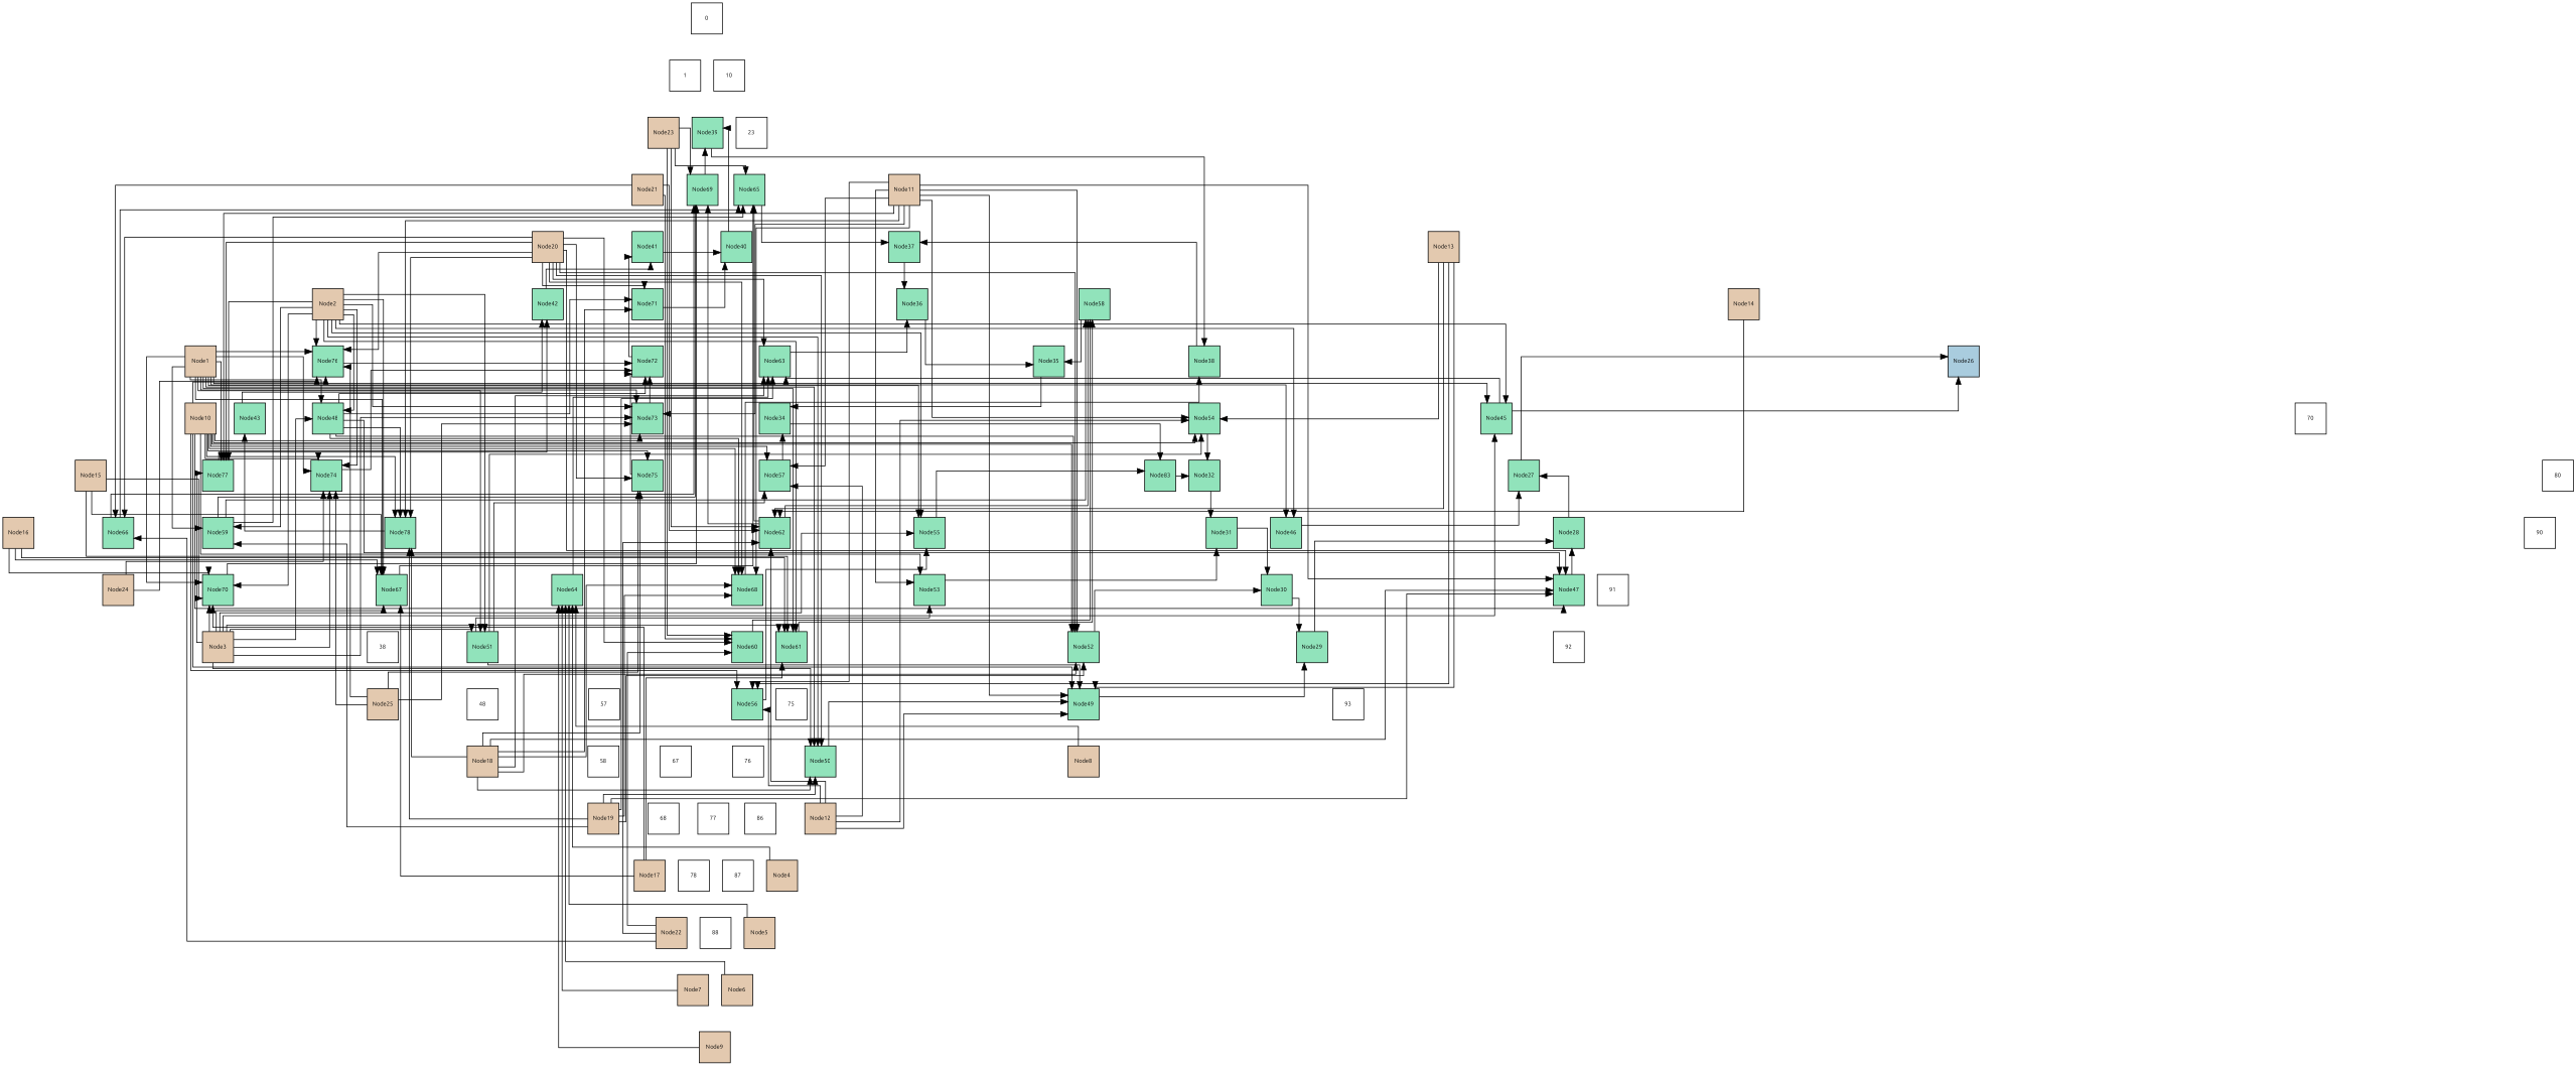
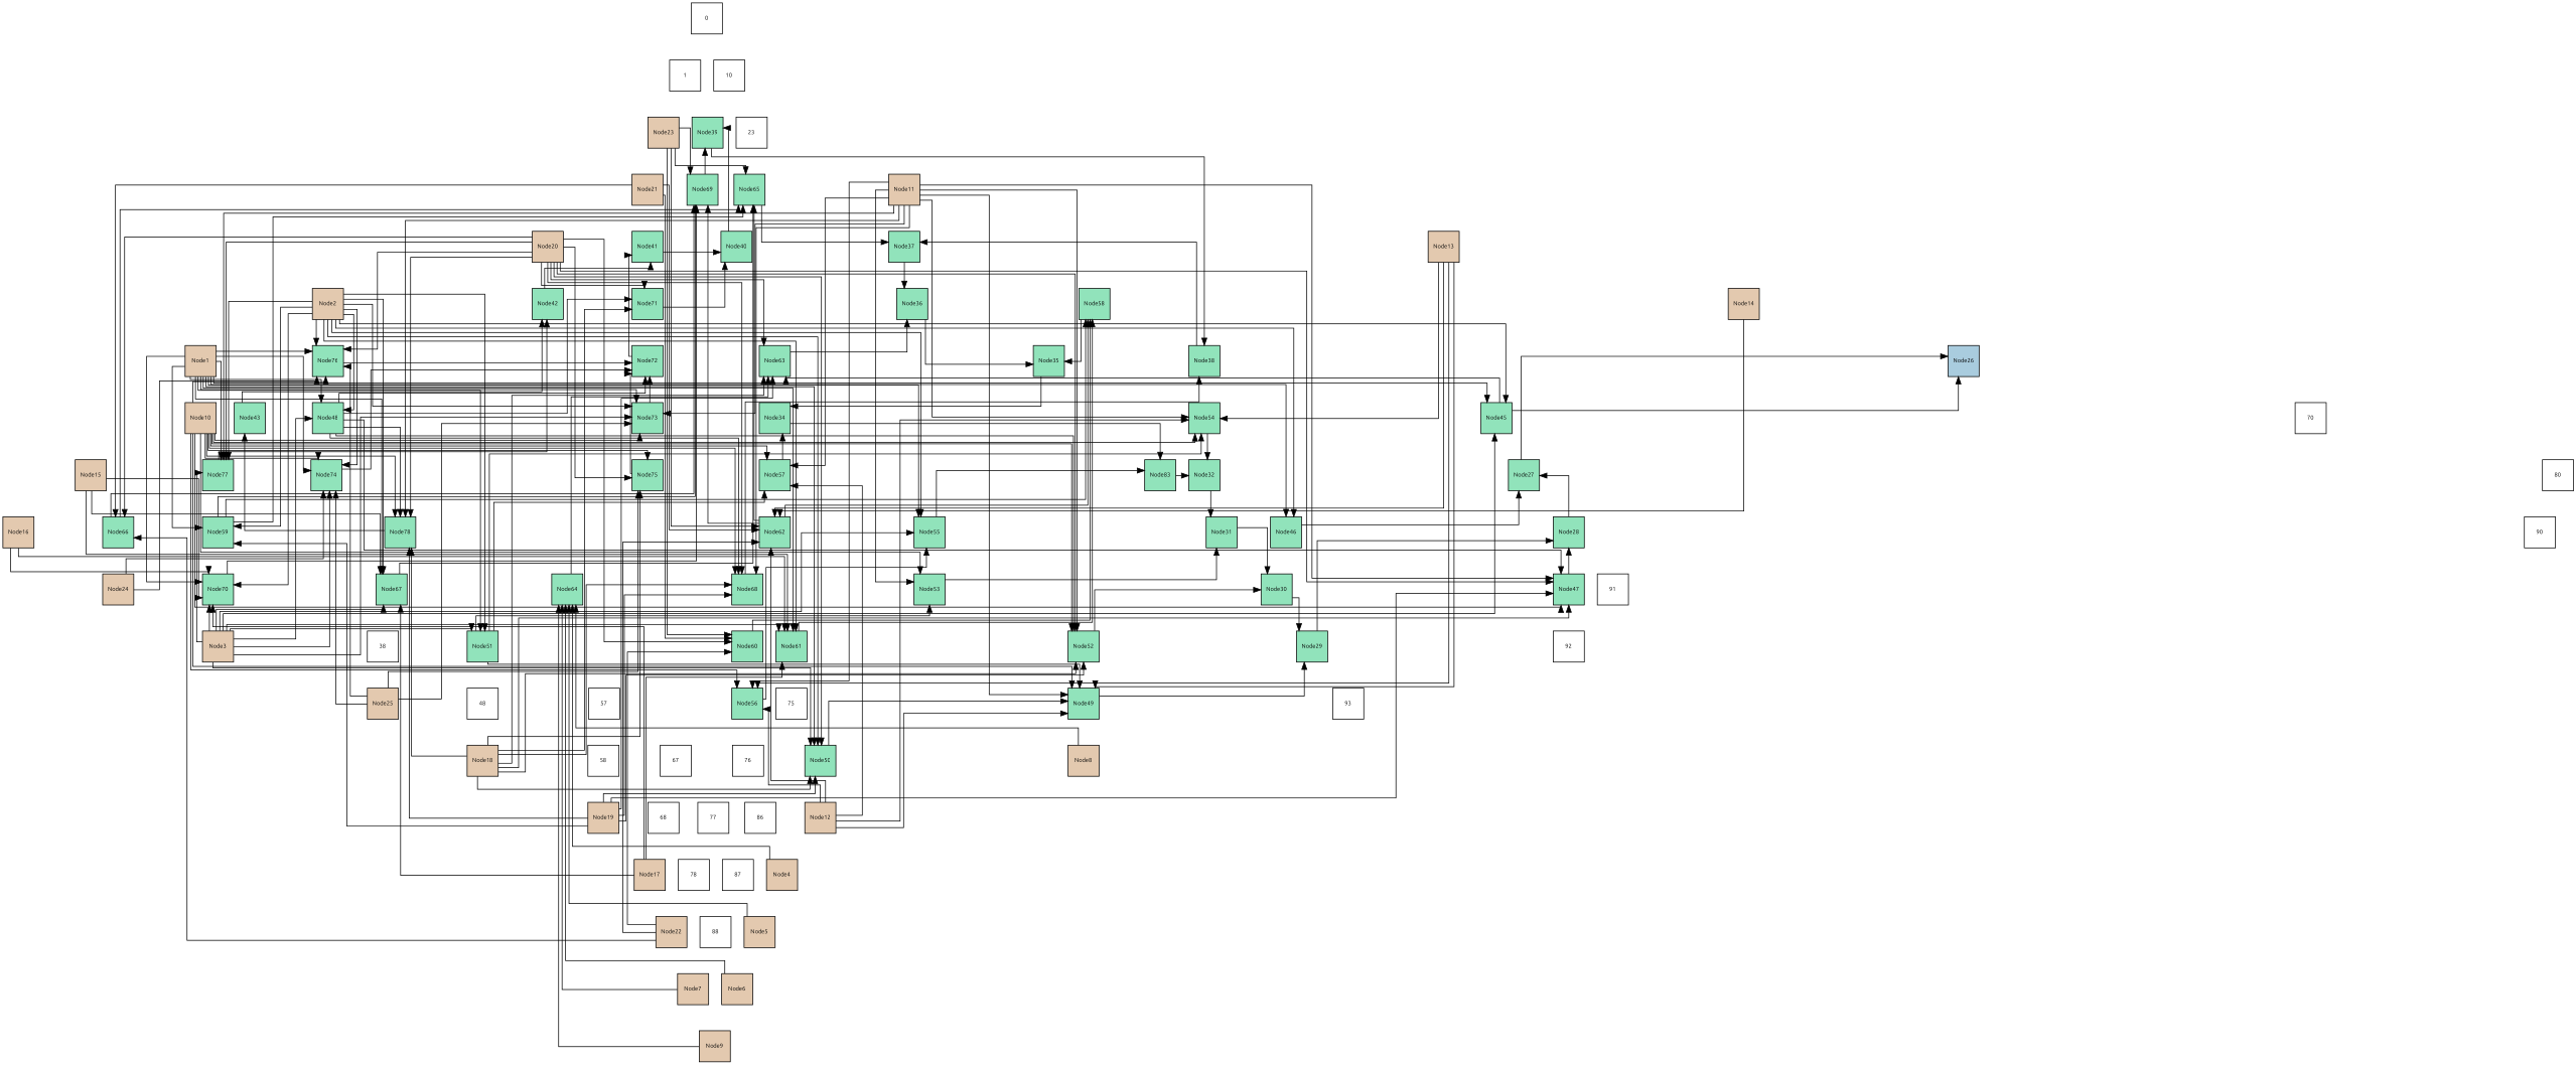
  digraph {
    fontname=Ubuntu
    rank=same
    rankdir=TB
    splines=ortho
    node [fillcolor="#91e3bb" fixedsize=true fontname=Ubuntu fontsize=8 shape=square style=filled]
    edge [constraint=false fontname=Ubuntu style=vis]
    n1 [fillcolor="#ffffff" label=0 width=0.6]
    n2 [fillcolor="#ffffff" label=1 width=0.6]
    n3 [fillcolor="#ffffff" label=10 width=0.6]
    n4 [fillcolor="#e3c9af" label=Node23 width=0.6]
    n5 [label=Node39 width=0.6]
    n6 [fillcolor="#ffffff" label=23 width=0.6]
    n7 [fillcolor="#e3c9af" label=Node21 width=0.6]
    n8 [label=Node69 width=0.6]
    n9 [label=Node65 width=0.6]
    n10 [label=Node62 width=0.6]
    n11 [label=Node60 width=0.6]
    n12 [label=Node38 width=0.6]
    n13 [fillcolor="#e3c9af" label=Node20 width=0.6]
    n14 [label=Node41 width=0.6]
    n15 [label=Node66 width=0.6]
    n16 [label=Node40 width=0.6]
    n17 [label=Node37 width=0.6]
    n18 [label=Node68 width=0.6]
    n19 [label=Node58 width=0.6]
    n20 [label=Node64 width=0.6]
    n21 [label=Node56 width=0.6]
    n22 [fillcolor="#ffffff" label=57 width=0.6]
    n23 [fillcolor="#e3c9af" label=Node2 width=0.6]
    n24 [label=Node42 width=0.6]
    n25 [label=Node76 width=0.6]
    n26 [label=Node77 width=0.6]
    n27 [label=Node71 width=0.6]
    n28 [label=Node63 width=0.6]
    n29 [label=Node75 width=0.6]
    n30 [label=Node78 width=0.6]
    n31 [label=Node52 width=0.6]
    n32 [label=Node47 width=0.6]
    n33 [label=Node50 width=0.6]
    n34 [label=Node70 width=0.6]
    n35 [fillcolor="#e3c9af" label=Node24 width=0.6]
    n36 [fillcolor="#e3c9af" label=Node1 width=0.6]
    n37 [label=Node48 width=0.6]
    n38 [label=Node74 width=0.6]
    n39 [label=Node59 width=0.6]
    n40 [label=Node73 width=0.6]
    n41 [label=Node67 width=0.6]
    n42 [label=Node51 width=0.6]
    n43 [label=Node55 width=0.6]
    n44 [label=Node45 width=0.6]
    n45 [label=Node61 width=0.6]
    n46 [label=Node46 width=0.6]
    n47 [label=Node72 width=0.6]
    n48 [label=Node43 width=0.6]
    n49 [label=Node36 width=0.6]
    n50 [label=Node34 width=0.6]
    n51 [label=Node49 width=0.6]
    n52 [label=Node30 width=0.6]
    n53 [fillcolor="#ffffff" label=75 width=0.6]
    n54 [label=Node28 width=0.6]
    n55 [label=Node29 width=0.6]
    n56 [fillcolor="#ffffff" label=92 width=0.6]
    n57 [fillcolor="#ffffff" label=86 width=0.6]
    n58 [fillcolor="#e3c9af" label=Node12 width=0.6]
    n59 [fillcolor="#e3c9af" label=Node10 width=0.6]
    n60 [fillcolor="#e3c9af" label=Node3 width=0.6]
    n61 [fillcolor="#ffffff" label=38 width=0.6]
    n62 [label=Node57 width=0.6]
    n63 [label=Node54 width=0.6]
    n64 [label=Node53 width=0.6]
    n65 [fillcolor="#ffffff" label=48 width=0.6]
    n66 [label=Node83 width=0.6]
    n67 [fillcolor="#a9ccde" label=Node26 width=0.6]
    n68 [label=Node32 width=0.6]
    n69 [label=Node27 width=0.6]
    n70 [fillcolor="#e3c9af" label=Node15 width=0.6]
    n71 [fillcolor="#e3c9af" label=Node16 width=0.6]
    n72 [label=Node31 width=0.6]
    n73 [fillcolor="#ffffff" label=67 width=0.6]
    n74 [fillcolor="#ffffff" label=76 width=0.6]
    n75 [fillcolor="#e3c9af" label=Node8 width=0.6]
    n76 [fillcolor="#e3c9af" label=Node11 width=0.6]
    n77 [fillcolor="#e3c9af" label=Node25 width=0.6]
    n78 [fillcolor="#e3c9af" label=Node13 width=0.6]
    n79 [label=Node35 width=0.6]
    n80 [fillcolor="#e3c9af" label=Node18 width=0.6]
    n81 [fillcolor="#e3c9af" label=Node14 width=0.6]
    n82 [fillcolor="#ffffff" label=58 width=0.6]
    n83 [fillcolor="#e3c9af" label=Node19 width=0.6]
    n84 [fillcolor="#ffffff" label=68 width=0.6]
    n85 [fillcolor="#e3c9af" label=Node17 width=0.6]
    n86 [fillcolor="#ffffff" label=70 width=0.6]
    n87 [fillcolor="#ffffff" label=77 width=0.6]
    n88 [fillcolor="#ffffff" label=78 width=0.6]
    n89 [fillcolor="#e3c9af" label=Node22 width=0.6]
    n90 [fillcolor="#ffffff" label=80 width=0.6]
    n91 [fillcolor="#ffffff" label=87 width=0.6]
    n92 [fillcolor="#ffffff" label=88 width=0.6]
    n93 [fillcolor="#e3c9af" label=Node7 width=0.6]
    n94 [fillcolor="#ffffff" label=90 width=0.6]
    n95 [fillcolor="#ffffff" label=91 width=0.6]
    n96 [fillcolor="#ffffff" label=93 width=0.6]
    n97 [fillcolor="#e3c9af" label=Node4 width=0.6]
    n98 [fillcolor="#e3c9af" label=Node5 width=0.6]
    n99 [fillcolor="#e3c9af" label=Node6 width=0.6]
    n100 [fillcolor="#e3c9af" label=Node9 width=0.6]
    n1 -> n2 [constraint=true style=invis]
    n1 -> n3 [constraint=true style=invis]
    n2 -> n4 [constraint=true style=invis]
    n2 -> n5 [constraint=true style=invis]
    n3 -> n5 [constraint=true style=invis]
    n3 -> n6 [constraint=true style=invis]
    n4 -> n7 [constraint=true style=invis]
    n4 -> n8
    n4 -> n8 [constraint=true style=invis]
    n4 -> n9
    n4 -> n10
    n4 -> n11
    n5 -> n8 [constraint=true style=invis]
    n5 -> n9 [constraint=true style=invis]
    n5 -> n12
    n6 -> n9 [constraint=true style=invis]
    n6 -> n76 [constraint=true style=invis]
    n7 -> n10
    n7 -> n11
    n7 -> n13 [constraint=true style=invis]
    n7 -> n14 [constraint=true style=invis]
    n7 -> n15
    n8 -> n5
    n8 -> n14 [constraint=true style=invis]
    n8 -> n16 [constraint=true style=invis]
    n9 -> n16 [constraint=true style=invis]
    n9 -> n17
    n9 -> n17 [constraint=true style=invis]
    n10 -> n8
    n10 -> n9
    n10 -> n18 [constraint=true style=invis]
    n10 -> n19
    n10 -> n20 [constraint=true style=invis]
    n11 -> n19
    n11 -> n21 [constraint=true style=invis]
    n11 -> n22 [constraint=true style=invis]
    n12 -> n17
    n12 -> n44 [constraint=true style=invis]
    n12 -> n63 [constraint=true style=invis]
    n13 -> n11
    n13 -> n15
    n13 -> n18
    n13 -> n23 [constraint=true style=invis]
    n13 -> n24 [constraint=true style=invis]
    n13 -> n25
    n13 -> n26
    n13 -> n27
    n13 -> n28
    n13 -> n29
    n13 -> n30
    n13 -> n31
    n13 -> n32
    n13 -> n33
    n14 -> n16
    n14 -> n24 [constraint=true style=invis]
    n14 -> n27 [constraint=true style=invis]
    n15 -> n8
    n15 -> n9
    n15 -> n34 [constraint=true style=invis]
    n15 -> n35 [constraint=true style=invis]
    n16 -> n5
    n16 -> n27 [constraint=true style=invis]
    n16 -> n49 [constraint=true style=invis]
    n17 -> n19 [constraint=true style=invis]
    n17 -> n49
    n17 -> n49 [constraint=true style=invis]
    n18 -> n11 [constraint=true style=invis]
    n18 -> n12
    n18 -> n45 [constraint=true style=invis]
    n19 -> n12 [constraint=true style=invis]
    n19 -> n79
    n19 -> n79 [constraint=true style=invis]
    n20 -> n11 [constraint=true style=invis]
    n20 -> n28
    n20 -> n42 [constraint=true style=invis]
    n21 -> n43
    n21 -> n73 [constraint=true style=invis]
    n21 -> n74 [constraint=true style=invis]
    n22 -> n73 [constraint=true style=invis]
    n22 -> n82 [constraint=true style=invis]
    n23 -> n25
    n23 -> n25 [constraint=true style=invis]
    n23 -> n26
    n23 -> n33
    n23 -> n34
    n23 -> n36 [constraint=true style=invis]
    n23 -> n37
    n23 -> n38
    n23 -> n39
    n23 -> n40
    n23 -> n41
    n23 -> n42
    n23 -> n43
    n23 -> n44
    n23 -> n45
    n23 -> n46
    n24 -> n14
    n24 -> n25 [constraint=true style=invis]
    n24 -> n47 [constraint=true style=invis]
    n25 -> n37 [constraint=true style=invis]
    n25 -> n47
    n25 -> n48 [constraint=true style=invis]
    n26 -> n15 [constraint=true style=invis]
    n26 -> n24
    n26 -> n39 [constraint=true style=invis]
    n27 -> n16
    n27 -> n28 [constraint=true style=invis]
    n27 -> n47 [constraint=true style=invis]
    n28 -> n40 [constraint=true style=invis]
    n28 -> n49
    n28 -> n50 [constraint=true style=invis]
    n29 -> n10 [constraint=true style=invis]
    n29 -> n30 [constraint=true style=invis]
    n29 -> n47
    n30 -> n20 [constraint=true style=invis]
    n30 -> n41 [constraint=true style=invis]
    n30 -> n48
    n31 -> n51 [constraint=true style=invis]
    n31 -> n52
    n31 -> n53 [constraint=true style=invis]
    n32 -> n54
    n32 -> n55 [constraint=true style=invis]
    n32 -> n56 [constraint=true style=invis]
    n33 -> n51
    n33 -> n57 [constraint=true style=invis]
    n33 -> n58 [constraint=true style=invis]
    n34 -> n8
    n34 -> n60 [constraint=true style=invis]
    n34 -> n61 [constraint=true style=invis]
    n35 -> n25
    n35 -> n38
    n35 -> n60 [constraint=true style=invis]
    n36 -> n25
    n36 -> n26
    n36 -> n33
    n36 -> n34
    n36 -> n37
    n36 -> n38
    n36 -> n39
    n36 -> n40
    n36 -> n41
    n36 -> n42
    n36 -> n43
    n36 -> n44
    n36 -> n45
    n36 -> n46
    n36 -> n48 [constraint=true style=invis]
    n36 -> n59 [constraint=true style=invis]
    n37 -> n18
    n37 -> n27
    n37 -> n29 [constraint=true style=invis]
    n37 -> n30
    n37 -> n31
    n37 -> n32
    n37 -> n38 [constraint=true style=invis]
    n37 -> n47
    n38 -> n30 [constraint=true style=invis]
    n38 -> n39 [constraint=true style=invis]
    n38 -> n47
    n39 -> n8
    n39 -> n9
    n39 -> n19
    n39 -> n34 [constraint=true style=invis]
    n39 -> n41 [constraint=true style=invis]
    n40 -> n29 [constraint=true style=invis]
    n40 -> n47
    n40 -> n62 [constraint=true style=invis]
    n41 -> n9
    n41 -> n42 [constraint=true style=invis]
    n41 -> n61 [constraint=true style=invis]
    n42 -> n22 [constraint=true style=invis]
    n42 -> n51
    n42 -> n62
    n42 -> n63
    n42 -> n64
    n42 -> n65 [constraint=true style=invis]
    n43 -> n18 [constraint=true style=invis]
    n43 -> n64 [constraint=true style=invis]
    n43 -> n66
    n44 -> n28
    n44 -> n67
    n44 -> n68 [constraint=true style=invis]
    n44 -> n69 [constraint=true style=invis]
    n45 -> n19
    n45 -> n21 [constraint=true style=invis]
    n45 -> n53 [constraint=true style=invis]
    n46 -> n32 [constraint=true style=invis]
    n46 -> n52 [constraint=true style=invis]
    n46 -> n69
    n47 -> n14
    n47 -> n37 [constraint=true style=invis]
    n47 -> n40 [constraint=true style=invis]
    n48 -> n24
    n48 -> n26 [constraint=true style=invis]
    n48 -> n38 [constraint=true style=invis]
    n49 -> n28 [constraint=true style=invis]
    n49 -> n79
    n49 -> n79 [constraint=true style=invis]
    n50 -> n62 [constraint=true style=invis]
    n50 -> n66
    n50 -> n66 [constraint=true style=invis]
    n51 -> n33 [constraint=true style=invis]
    n51 -> n55
    n51 -> n75 [constraint=true style=invis]
    n52 -> n31 [constraint=true style=invis]
    n52 -> n55
    n52 -> n55 [constraint=true style=invis]
    n53 -> n33 [constraint=true style=invis]
    n53 -> n74 [constraint=true style=invis]
    n54 -> n32 [constraint=true style=invis]
    n54 -> n69
    n54 -> n95 [constraint=true style=invis]
    n55 -> n51 [constraint=true style=invis]
    n55 -> n54
    n55 -> n96 [constraint=true style=invis]
    n56 -> n96 [constraint=true style=invis]
    n57 -> n91 [constraint=true style=invis]
    n57 -> n97 [constraint=true style=invis]
    n58 -> n10
    n58 -> n21
    n58 -> n51
    n58 -> n62
    n58 -> n63
    n58 -> n97 [constraint=true style=invis]
    n59 -> n18
    n59 -> n21
    n59 -> n25
    n59 -> n26 [constraint=true style=invis]
    n59 -> n29
    n59 -> n30
    n59 -> n31
    n59 -> n32
    n59 -> n38
    n59 -> n40
    n59 -> n51
    n59 -> n62
    n59 -> n63
    n59 -> n64
    n59 -> n70 [constraint=true style=invis]
    n60 -> n26
    n60 -> n33
    n60 -> n34
    n60 -> n37
    n60 -> n38
    n60 -> n40
    n60 -> n41
    n60 -> n42
    n60 -> n43
    n60 -> n44
    n60 -> n45
    n60 -> n77 [constraint=true style=invis]
    n61 -> n65 [constraint=true style=invis]
    n61 -> n77 [constraint=true style=invis]
    n62 -> n10 [constraint=true style=invis]
    n62 -> n43 [constraint=true style=invis]
    n62 -> n50
    n63 -> n66 [constraint=true style=invis]
    n63 -> n68
    n63 -> n68 [constraint=true style=invis]
    n64 -> n31 [constraint=true style=invis]
    n64 -> n45 [constraint=true style=invis]
    n64 -> n72
    n65 -> n80 [constraint=true style=invis]
    n65 -> n82 [constraint=true style=invis]
    n66 -> n43 [constraint=true style=invis]
    n66 -> n68
    n66 -> n72 [constraint=true style=invis]
    n67 -> n44 [constraint=true style=invis]
    n67 -> n86 [constraint=true style=invis]
    n68 -> n46 [constraint=true style=invis]
    n68 -> n72
    n68 -> n72 [constraint=true style=invis]
    n69 -> n46 [constraint=true style=invis]
    n69 -> n54 [constraint=true style=invis]
    n69 -> n67
    n70 -> n15 [constraint=true style=invis]
    n70 -> n34
    n70 -> n41
    n70 -> n45
    n70 -> n71 [constraint=true style=invis]
    n71 -> n34
    n71 -> n35 [constraint=true style=invis]
-   n71 -> n41
    n71 -> n45
    n72 -> n52
    n72 -> n52 [constraint=true style=invis]
    n72 -> n64 [constraint=true style=invis]
    n73 -> n84 [constraint=true style=invis]
    n73 -> n87 [constraint=true style=invis]
    n74 -> n57 [constraint=true style=invis]
    n74 -> n87 [constraint=true style=invis]
    n75 -> n20
    n75 -> n58 [constraint=true style=invis]
    n76 -> n17 [constraint=true style=invis]
    n76 -> n18
    n76 -> n21
    n76 -> n26
    n76 -> n30
    n76 -> n31
    n76 -> n32
    n76 -> n40
    n76 -> n51
    n76 -> n62
    n76 -> n63
    n76 -> n64
    n76 -> n78 [constraint=true style=invis]
    n77 -> n25
    n77 -> n29
    n77 -> n38
    n77 -> n40
    n77 -> n80 [constraint=true style=invis]
    n78 -> n10
    n78 -> n19 [constraint=true style=invis]
    n78 -> n21
    n78 -> n51
    n78 -> n63
    n78 -> n81 [constraint=true style=invis]
    n79 -> n50
    n79 -> n50 [constraint=true style=invis]
    n79 -> n63 [constraint=true style=invis]
    n80 -> n18
    n80 -> n27
    n80 -> n28
    n80 -> n29
    n80 -> n30
    n80 -> n31
    n80 -> n32
    n80 -> n33
    n80 -> n83 [constraint=true style=invis]
    n81 -> n10
    n81 -> n12 [constraint=true style=invis]
    n81 -> n67 [constraint=true style=invis]
    n82 -> n83 [constraint=true style=invis]
    n82 -> n84 [constraint=true style=invis]
    n83 -> n18
    n83 -> n28
    n83 -> n30
    n83 -> n31
    n83 -> n32
    n83 -> n33
    n83 -> n39
    n83 -> n85 [constraint=true style=invis]
    n84 -> n85 [constraint=true style=invis]
    n84 -> n88 [constraint=true style=invis]
    n85 -> n34
    n85 -> n41
    n85 -> n45
    n85 -> n89 [constraint=true style=invis]
    n86 -> n69 [constraint=true style=invis]
    n86 -> n90 [constraint=true style=invis]
    n87 -> n88 [constraint=true style=invis]
    n87 -> n91 [constraint=true style=invis]
    n88 -> n89 [constraint=true style=invis]
    n88 -> n92 [constraint=true style=invis]
    n89 -> n10
    n89 -> n11
    n89 -> n15
    n89 -> n93 [constraint=true style=invis]
    n90 -> n54 [constraint=true style=invis]
    n90 -> n94 [constraint=true style=invis]
    n91 -> n92 [constraint=true style=invis]
    n91 -> n98 [constraint=true style=invis]
    n92 -> n93 [constraint=true style=invis]
    n92 -> n99 [constraint=true style=invis]
    n93 -> n20
    n93 -> n100 [constraint=true style=invis]
    n94 -> n95 [constraint=true style=invis]
    n95 -> n56 [constraint=true style=invis]
    n96 -> n75 [constraint=true style=invis]
    n97 -> n20
    n97 -> n98 [constraint=true style=invis]
    n98 -> n20
    n98 -> n99 [constraint=true style=invis]
    n99 -> n20
    n99 -> n100 [constraint=true style=invis]
    n100 -> n20
  }
